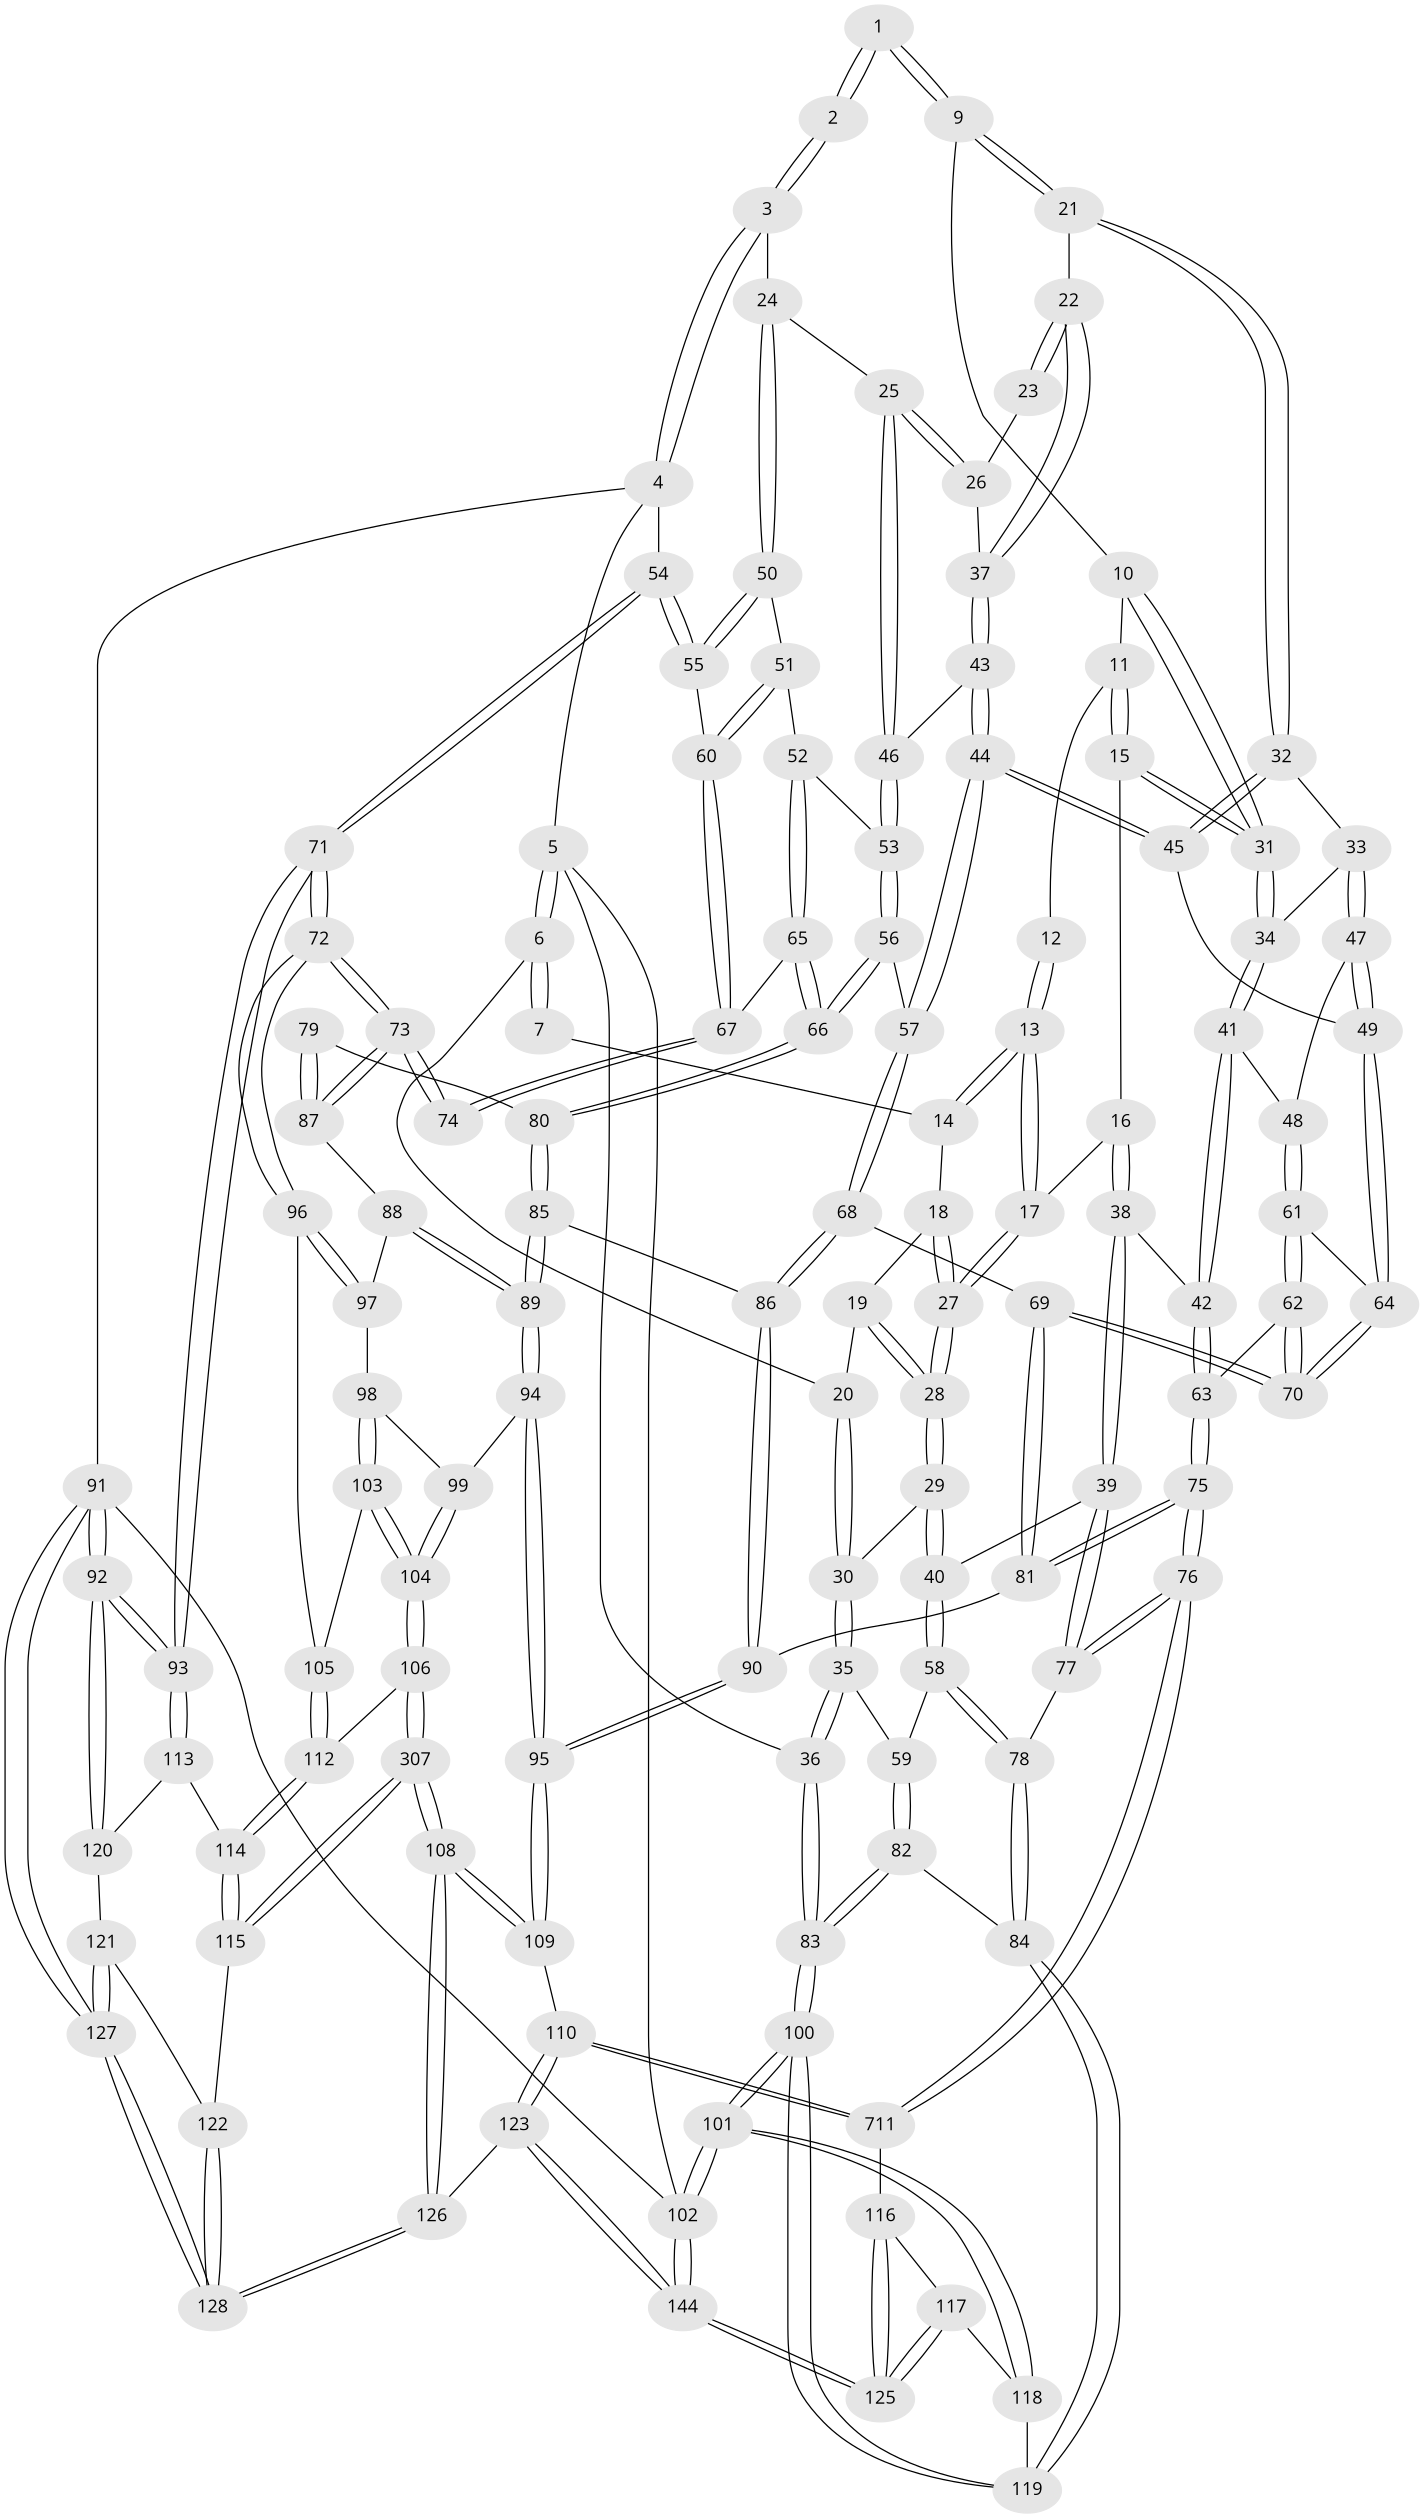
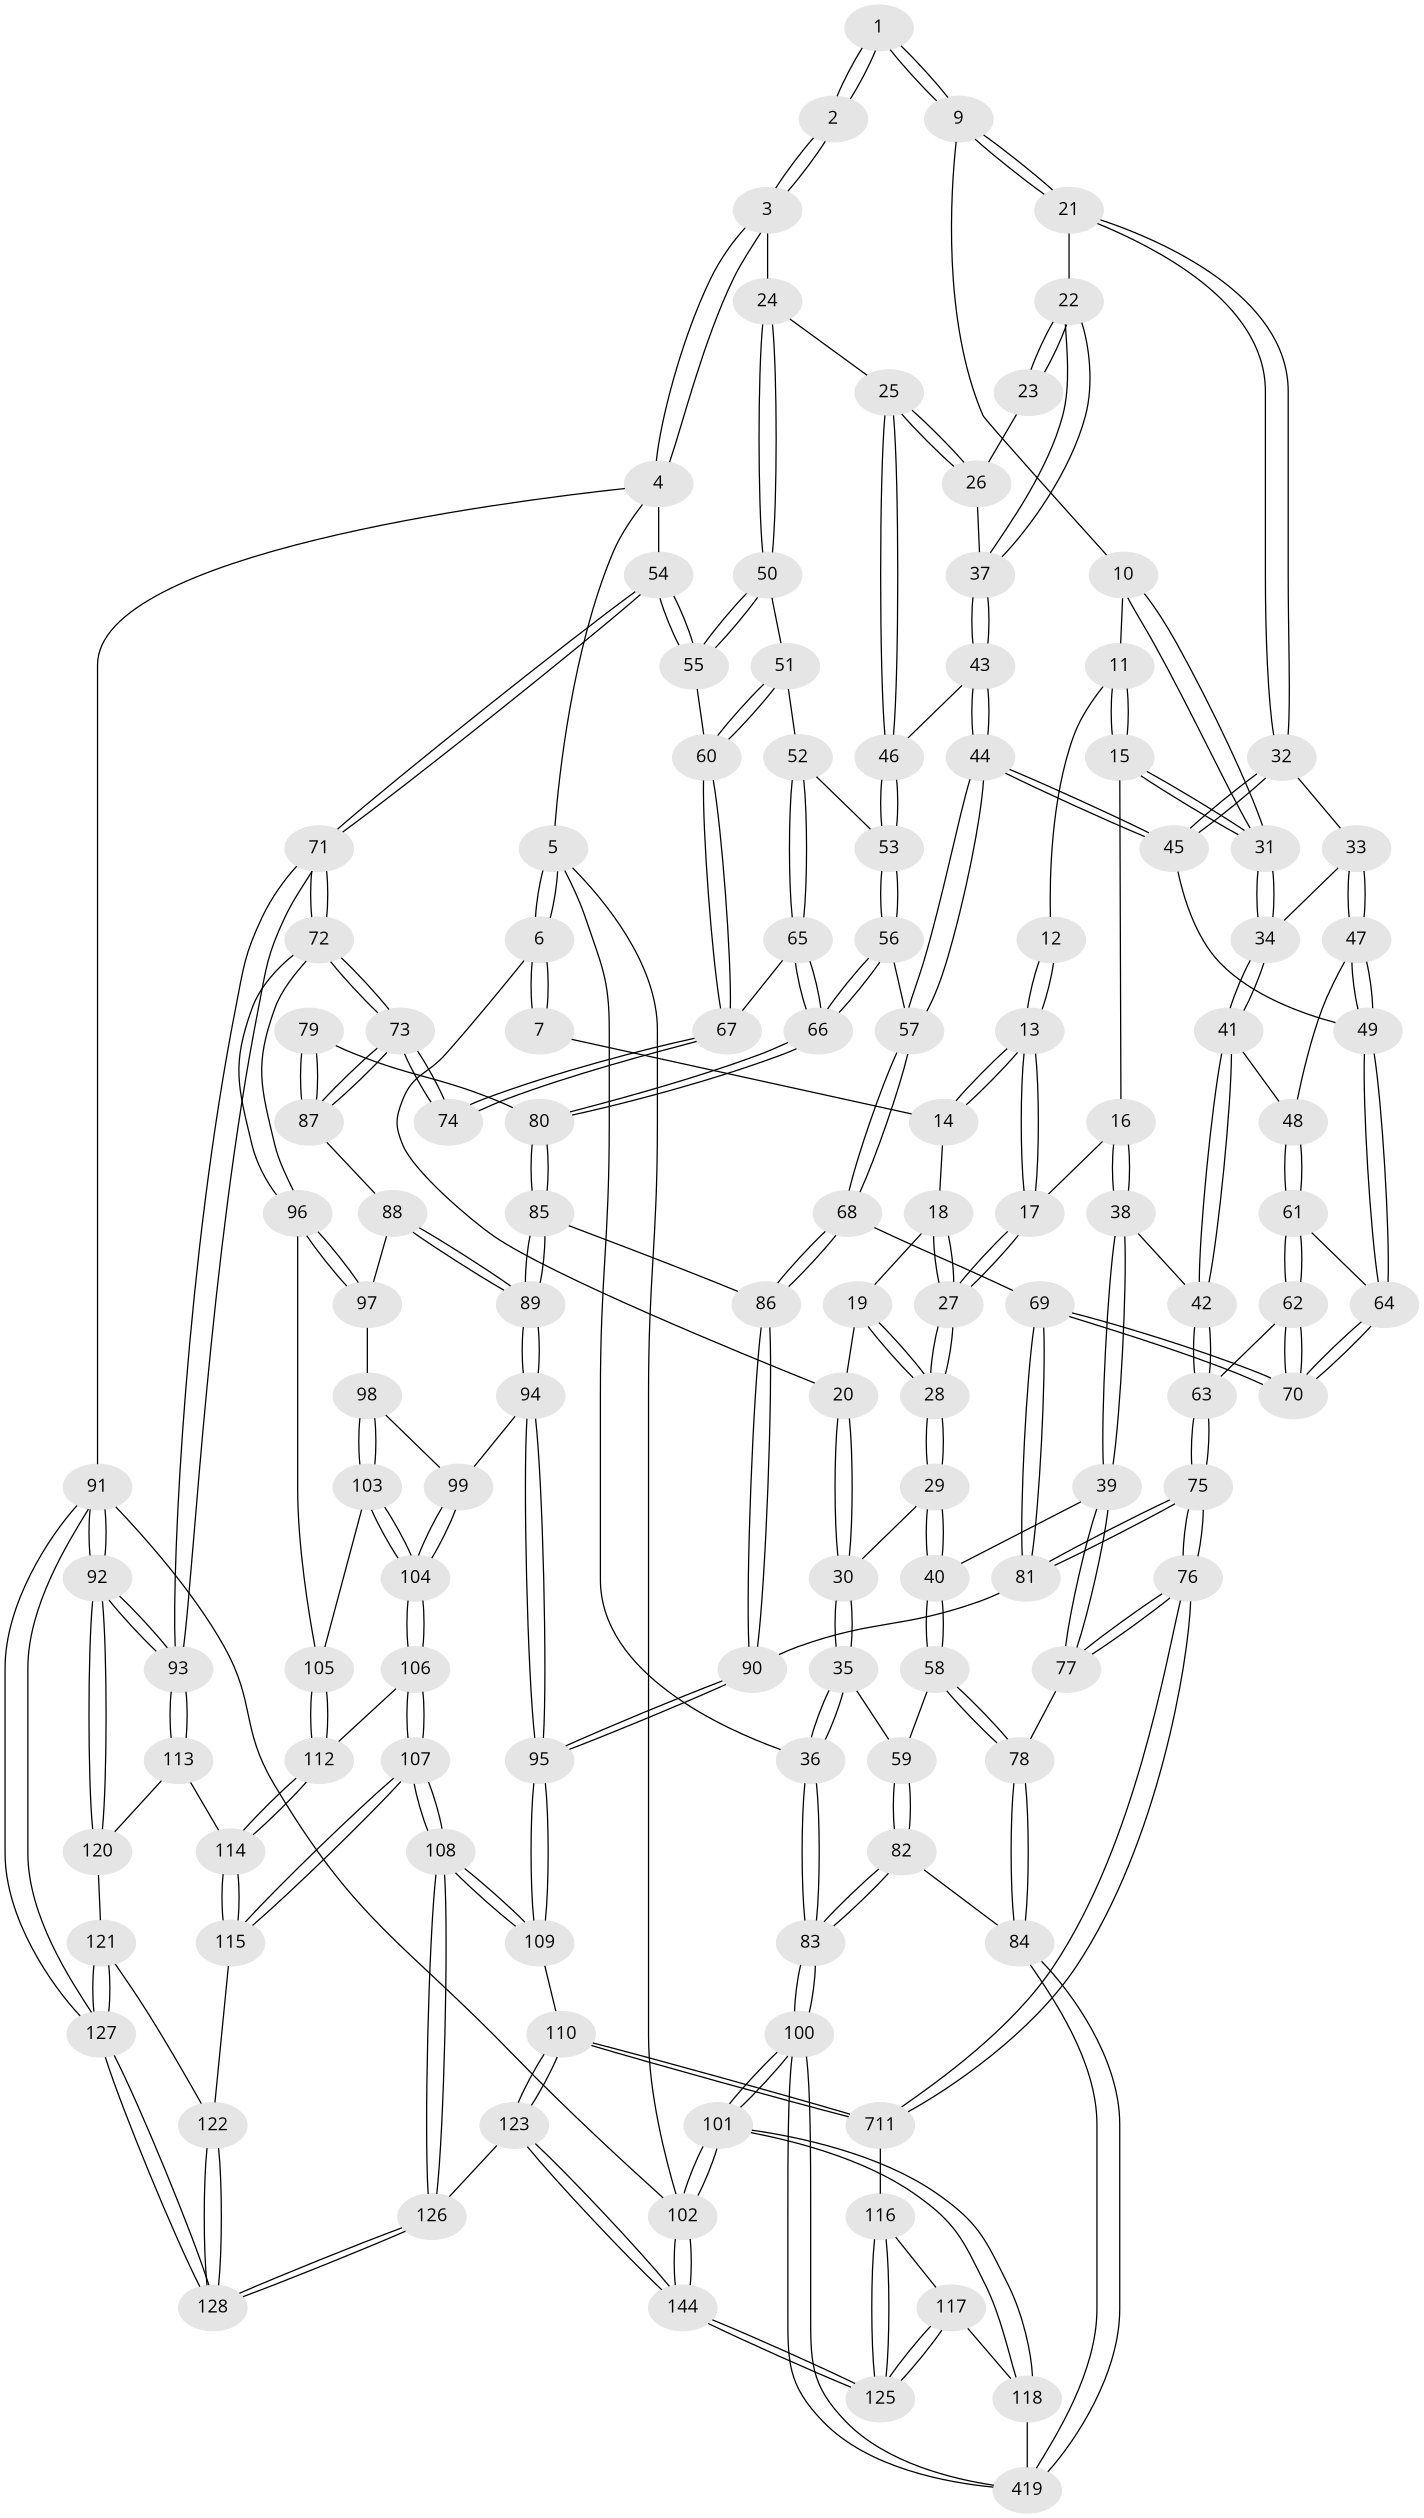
  graph {
    fontname="Open Sans"
    node [color=gray90 fontname="Open Sans" style=filled]
    edge [fontname="Open Sans"]
    1
    2
    9
    3
    10
    21
    4
    24
    5
    54
    91
    25
    50
    6
    36
    102
    55
    71
    92
    127
    7
    20
    83
    n24 [label=144]
    14
    30
    18
    12
    13
    11
    31
    22
    32
    15
    34
    16
    17
    27
    19
    38
    39
    42
    28
    29
    35
    23
    37
    33
    45
    26
    43
    46
    51
    53
    40
    58
    59
    41
    47
    49
    48
    82
    100
    44
    77
    63
    78
    61
    75
    57
    68
    64
    56
    62
    70
    52
    60
    65
    67
    66
    72
    93
    80
    69
    86
    84
    74
    81
    76
    85
    90
    73
    96
    113
    87
    97
    105
    88
    79
    n100 [label=711]
    116
-   119
+   119 [label=419]
    89
    95
    101
    94
    98
    99
    109
    120
    128
    121
    114
    104
    110
    112
    103
    106
    118
    125
-   107 [label=307]
+   107
    108
    115
    126
    122
    123
    117
    1 -- 2
    1 -- 2
    1 -- 9
    1 -- 9
    2 -- 3
    2 -- 3
    9 -- 10
    9 -- 21
    9 -- 21
    3 -- 4
    3 -- 4
    3 -- 24
    10 -- 11
    10 -- 31
    10 -- 31
    21 -- 22
    21 -- 32
    21 -- 32
    4 -- 5
    4 -- 54
    4 -- 91
    24 -- 25
    24 -- 50
    24 -- 50
    5 -- 6
    5 -- 6
    5 -- 36
    5 -- 102
    54 -- 55
    54 -- 55
    54 -- 71
    54 -- 71
    91 -- 102
    91 -- 92
    91 -- 92
    91 -- 127
    91 -- 127
    25 -- 26
    25 -- 26
    25 -- 46
    25 -- 46
    50 -- 55
    50 -- 55
    50 -- 51
    6 -- 7
    6 -- 7
    6 -- 20
    36 -- 83
    36 -- 83
    102 -- n24
    102 -- n24
    55 -- 60
    71 -- 72
    71 -- 72
    71 -- 93
    71 -- 93
    92 -- 93
    92 -- 93
    92 -- 120
    92 -- 120
    127 -- 128
    127 -- 128
    7 -- 14
    20 -- 30
    20 -- 30
    83 -- 100
    83 -- 100
    n24 -- 125
    n24 -- 125
    14 -- 18
    30 -- 35
    30 -- 35
    18 -- 27
    18 -- 27
    18 -- 19
    12 -- 13
    12 -- 13
    13 -- 14
    13 -- 14
    13 -- 17
    13 -- 17
    11 -- 12
    11 -- 15
    11 -- 15
    31 -- 34
    31 -- 34
    22 -- 23
    22 -- 23
    22 -- 37
    22 -- 37
    32 -- 33
    32 -- 45
    32 -- 45
    15 -- 31
    15 -- 31
    15 -- 16
    34 -- 41
    34 -- 41
    16 -- 17
    16 -- 38
    16 -- 38
    17 -- 27
    17 -- 27
    27 -- 28
    27 -- 28
    19 -- 20
    19 -- 28
    19 -- 28
    38 -- 39
    38 -- 39
    38 -- 42
    39 -- 40
    39 -- 77
    39 -- 77
    42 -- 63
    42 -- 63
    28 -- 29
    28 -- 29
    29 -- 30
    29 -- 40
    29 -- 40
    35 -- 36
    35 -- 36
    35 -- 59
    23 -- 26
    37 -- 43
    37 -- 43
    33 -- 34
    33 -- 47
    33 -- 47
    45 -- 49
    26 -- 37
    43 -- 46
    43 -- 44
    43 -- 44
    46 -- 53
    46 -- 53
    51 -- 52
    51 -- 60
    51 -- 60
    53 -- 56
    53 -- 56
    40 -- 58
    40 -- 58
    58 -- 59
    58 -- 78
    58 -- 78
    59 -- 82
    59 -- 82
    41 -- 42
    41 -- 42
    41 -- 48
    47 -- 49
    47 -- 49
    47 -- 48
    49 -- 64
    49 -- 64
    48 -- 61
    48 -- 61
    82 -- 83
    82 -- 83
    82 -- 84
    100 -- 119
    100 -- 119
    100 -- 101
    100 -- 101
    44 -- 45
    44 -- 45
    44 -- 57
    44 -- 57
    77 -- 78
    63 -- 75
    63 -- 75
    78 -- 84
    78 -- 84
    61 -- 64
    61 -- 62
    61 -- 62
    75 -- 81
    75 -- 81
    75 -- 76
    75 -- 76
    57 -- 68
    57 -- 68
    68 -- 69
    68 -- 86
    68 -- 86
    64 -- 70
    64 -- 70
    56 -- 57
    56 -- 66
    56 -- 66
    62 -- 63
    62 -- 70
    62 -- 70
    52 -- 53
    52 -- 65
    52 -- 65
    60 -- 67
    60 -- 67
    65 -- 67
    65 -- 66
    65 -- 66
    67 -- 74
    67 -- 74
    66 -- 80
    66 -- 80
    72 -- 73
    72 -- 73
    72 -- 96
    72 -- 96
    93 -- 113
    93 -- 113
    80 -- 85
    80 -- 85
    69 -- 70
    69 -- 70
    69 -- 81
    69 -- 81
    86 -- 90
    86 -- 90
    84 -- 119
    84 -- 119
    81 -- 90
    76 -- 77
    76 -- 77
    76 -- n100
    76 -- n100
    85 -- 86
    85 -- 89
    85 -- 89
    90 -- 95
    90 -- 95
    73 -- 74
    73 -- 74
    73 -- 87
    73 -- 87
    96 -- 97
    96 -- 97
    96 -- 105
    113 -- 120
    113 -- 114
    87 -- 88
    97 -- 98
    105 -- 112
    105 -- 112
    88 -- 97
    88 -- 89
    88 -- 89
    79 -- 80
    79 -- 87
    79 -- 87
    n100 -- 116
    116 -- 125
    116 -- 125
    116 -- 117
    89 -- 94
    89 -- 94
    95 -- 109
    95 -- 109
    101 -- 102
    101 -- 102
    101 -- 118
    101 -- 118
    94 -- 95
    94 -- 95
    94 -- 99
    98 -- 99
    98 -- 103
    98 -- 103
    99 -- 104
    99 -- 104
    109 -- 110
    120 -- 121
    121 -- 127
    121 -- 127
    121 -- 122
    114 -- 115
    114 -- 115
    104 -- 106
    104 -- 106
    110 -- n100
    110 -- n100
    110 -- 123
    110 -- 123
    112 -- 114
    112 -- 114
    103 -- 105
    103 -- 104
    103 -- 104
    106 -- 112
    106 -- 107
    106 -- 107
    118 -- 119
    107 -- 108
    107 -- 108
    107 -- 115
    107 -- 115
    108 -- 109
    108 -- 109
    108 -- 126
    108 -- 126
    115 -- 122
    126 -- 128
    126 -- 128
    122 -- 128
    122 -- 128
    123 -- n24
    123 -- n24
    123 -- 126
    117 -- 118
    117 -- 125
    117 -- 125
  }
